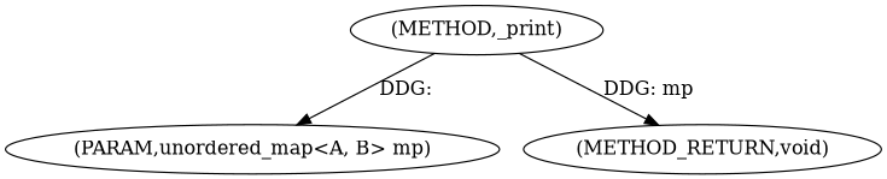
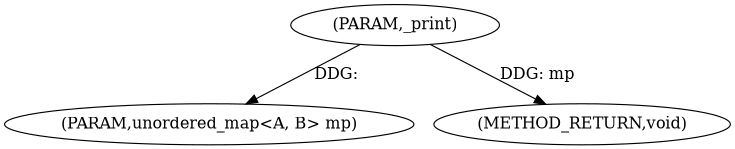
  digraph {
-   n1 [label="(METHOD,_print)"]
+   n1 [label="(PARAM,_print)"]
    n2 [label="(PARAM,unordered_map<A, B> mp)"]
    n3 [label="(METHOD_RETURN,void)"]
    n1 -> n2 [label="DDG: "]
    n1 -> n3 [label="DDG: mp"]
  }
